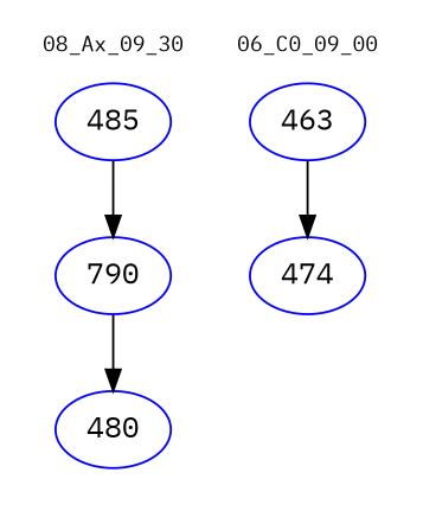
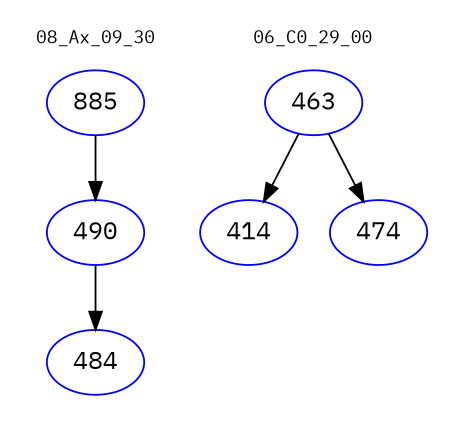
  digraph {
    fontname="IBM Plex Mono"
    node [color=blue fontname="IBM Plex Mono"]
    edge [color=black fontname="IBM Plex Mono"]
-   n1 [label=790]
-   n2 [label=480]
-   n3 [label=485]
+   n1 [label=490]
+   n2 [label=484]
+   n3 [label=885]
    n4 [label=463]
+   n5 [label=414]
    n6 [label=474]
    subgraph cluster_1 {
      color=white
      fontsize=10
      label="08_Ax_09_30"
      n1
      n2
      n3
    }
    subgraph cluster_2 {
      color=white
      fontsize=10
-     label="06_C0_09_00"
+     label="06_C0_29_00"
      n4
+     n5
      n6
    }
    n1 -> n2
    n3 -> n1
+   n4 -> n5
    n4 -> n6
  }
